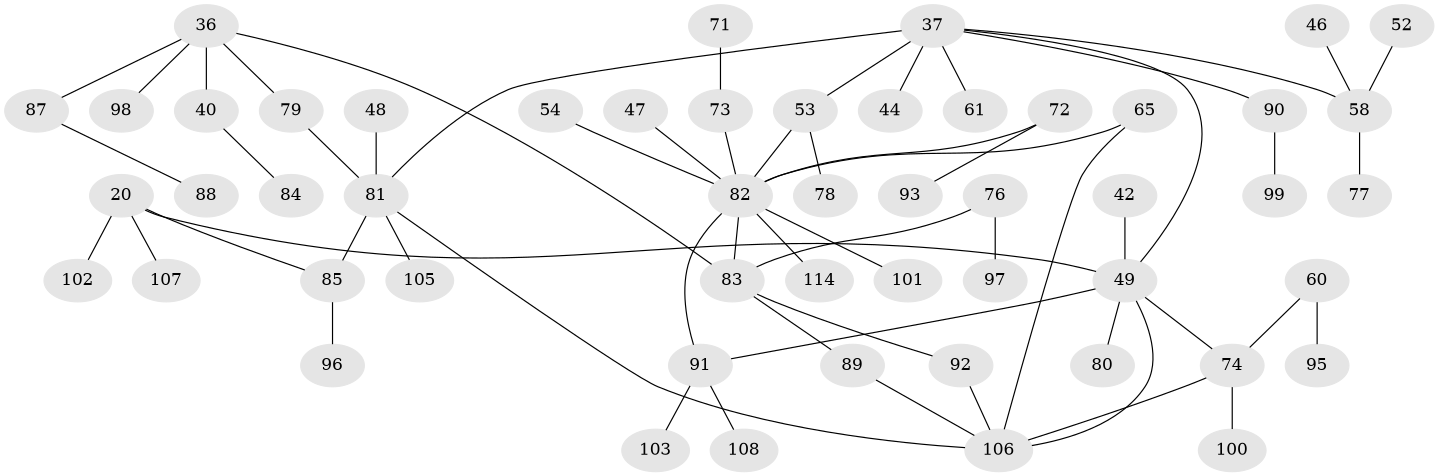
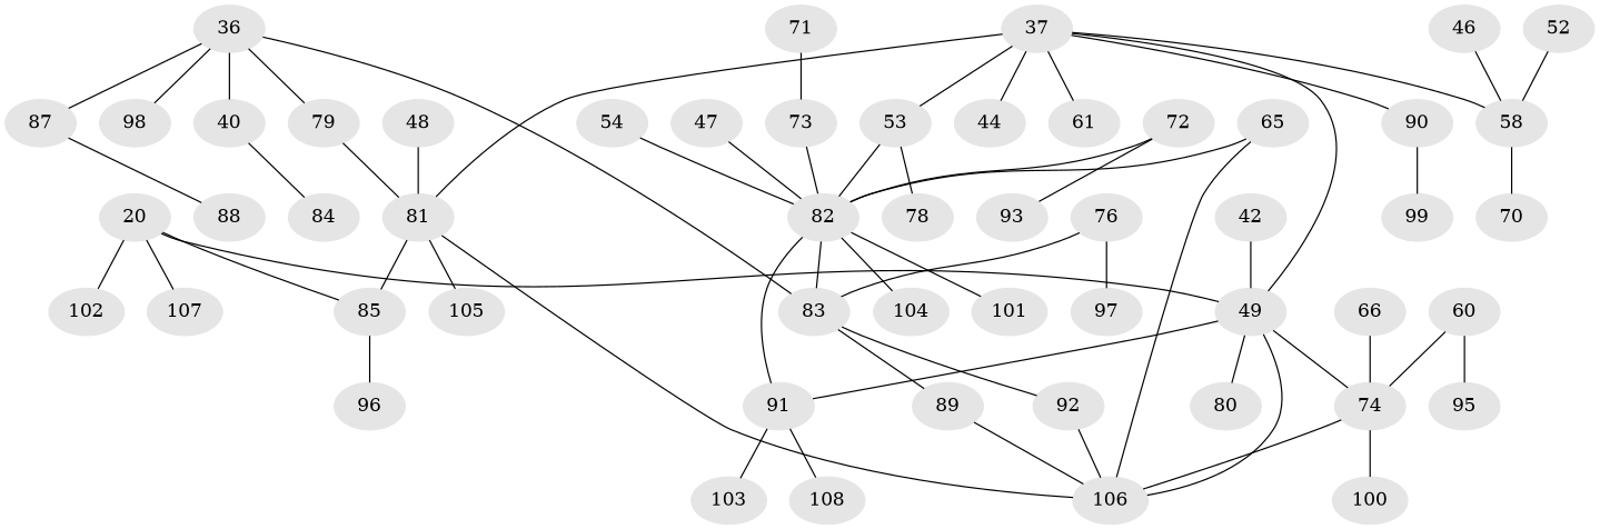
  graph {
    node [color=gray90 style=filled]
    20 [super="+17"]
    49 [super="+6"]
    85 [super="+29+41+70"]
    102
    107
    74 [super="+9+56"]
    80
    91 [super="+59"]
    106 [super="+15+67+86"]
    96
    36
    40
    79
    83 [super="+26"]
    87
    98
    84
    81 [super="+7+10+5+25+68"]
    89 [super="+75"]
    92
    88
    37 [super="+1+12+23"]
    44
    53 [super="+2"]
    58 [super="+51"]
    61
    90
    82 [super="+43+11+8"]
    78
-   77
+   77 [label=70]
    105
    99
    42
    46
    47 [super="+27"]
    101
-   104 [label=114]
+   104
    48
    100
    103
    108
    52
    54
    60
    95
    65 [super="+57"]
+   66
    73 [super="+18"]
    71
    72
    93
    76 [super="+35+39+69"]
    97
    20 -- 49 [weight=2]
    20 -- 85
    20 -- 102
    20 -- 107
    49 -- 74
    49 -- 80
    49 -- 91
    49 -- 106
    85 -- 96
    74 -- 106
    74 -- 100
    91 -- 103
    91 -- 108
    36 -- 40
    36 -- 79
    36 -- 83
    36 -- 87
    36 -- 98
    40 -- 84
    79 -- 81
    83 -- 89
    83 -- 92
    87 -- 88
    81 -- 85 [weight=2]
    81 -- 106
    81 -- 105
    89 -- 106
    92 -- 106
    37 -- 49
    37 -- 81
    37 -- 44
    37 -- 53 [weight=2]
    37 -- 58
    37 -- 61
    37 -- 90
    53 -- 82 [weight=3]
    53 -- 78
    58 -- 77
    90 -- 99
    82 -- 91
    82 -- 83
    82 -- 101
    82 -- 104
    42 -- 49
    46 -- 58
    47 -- 82
    48 -- 81
    52 -- 58
    54 -- 82
    60 -- 74
    60 -- 95
    65 -- 106
    65 -- 82
+   66 -- 74
    73 -- 82
    71 -- 73
    72 -- 82
    72 -- 93
    76 -- 83
    76 -- 97
  }
